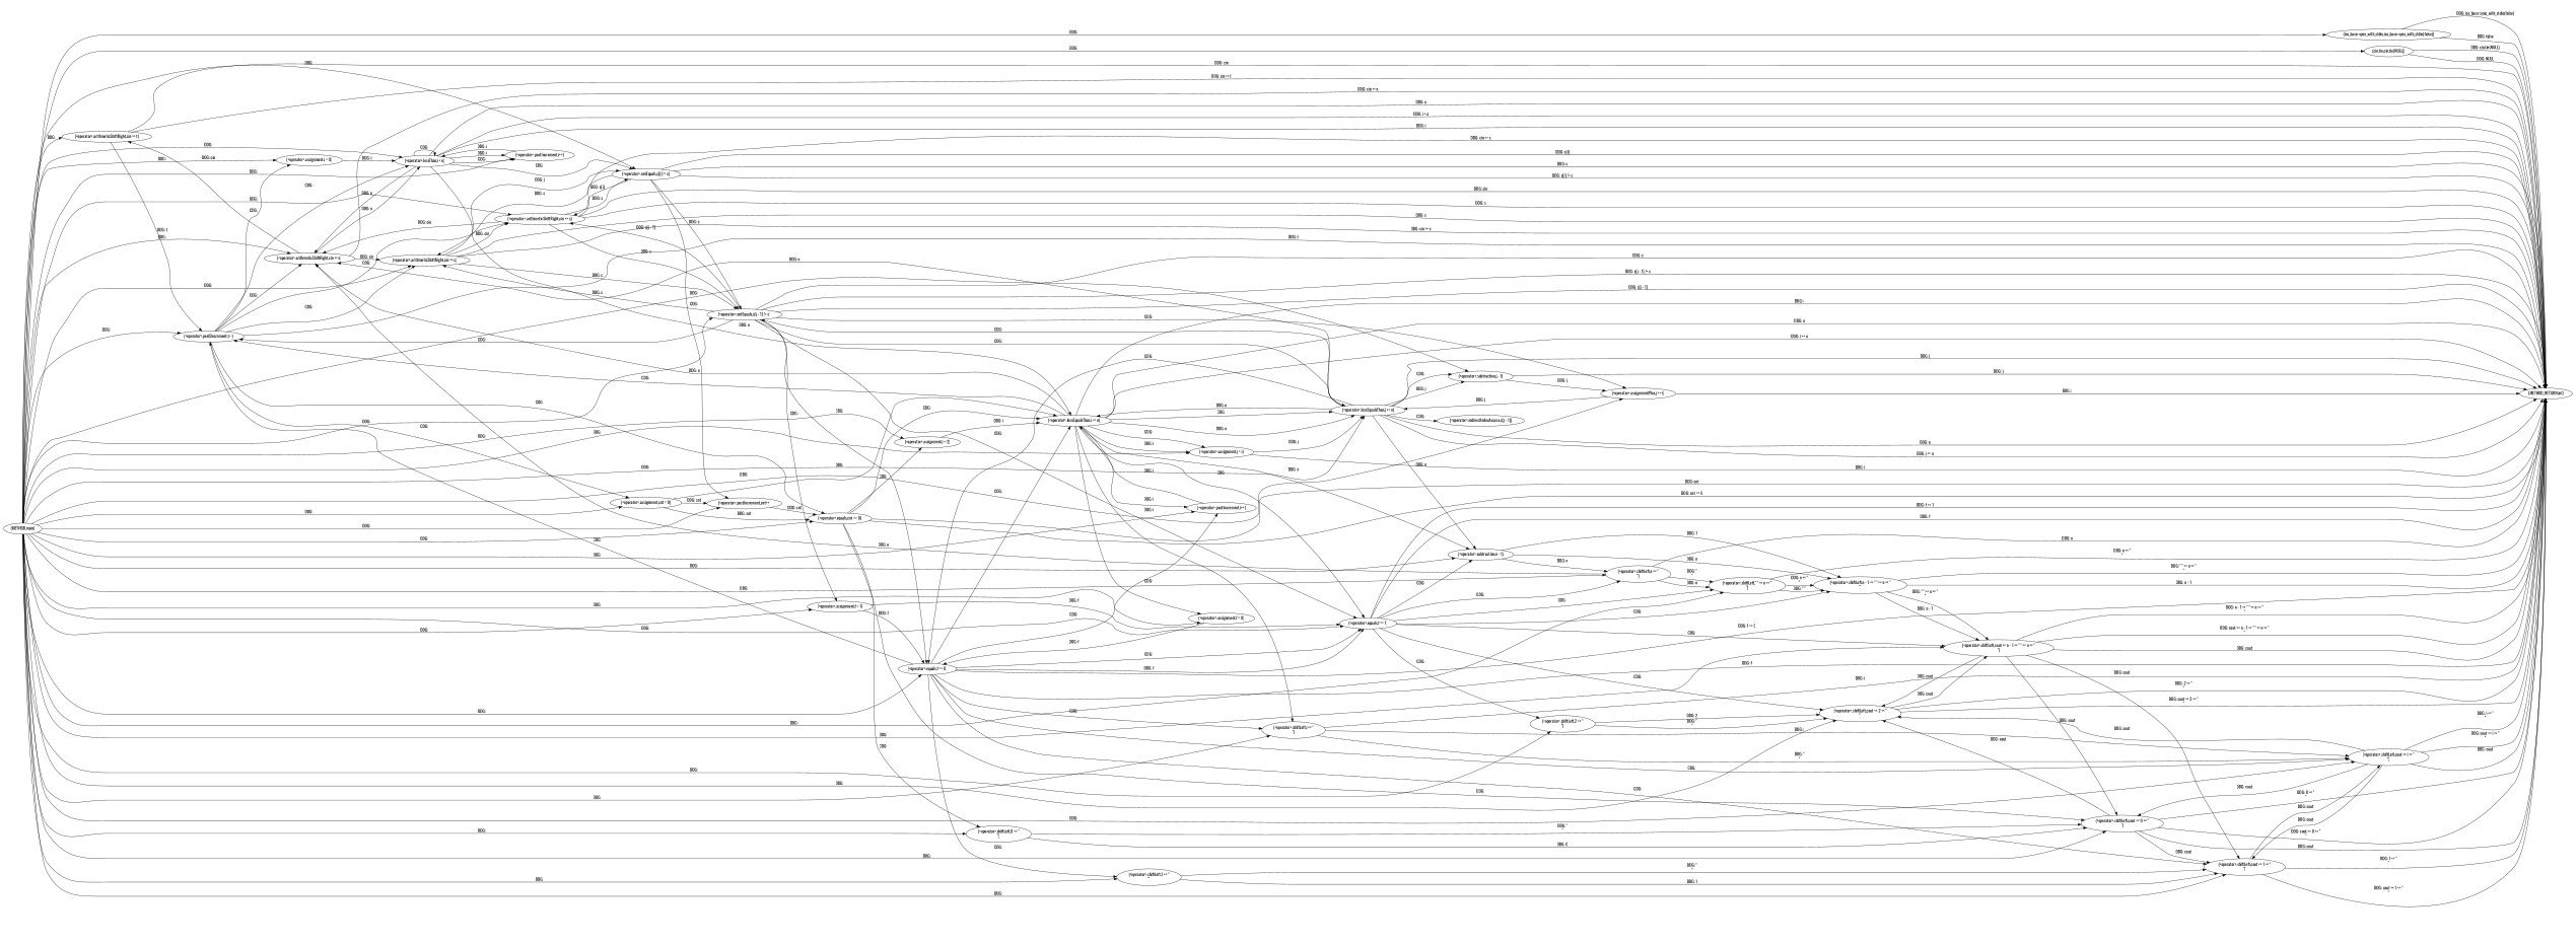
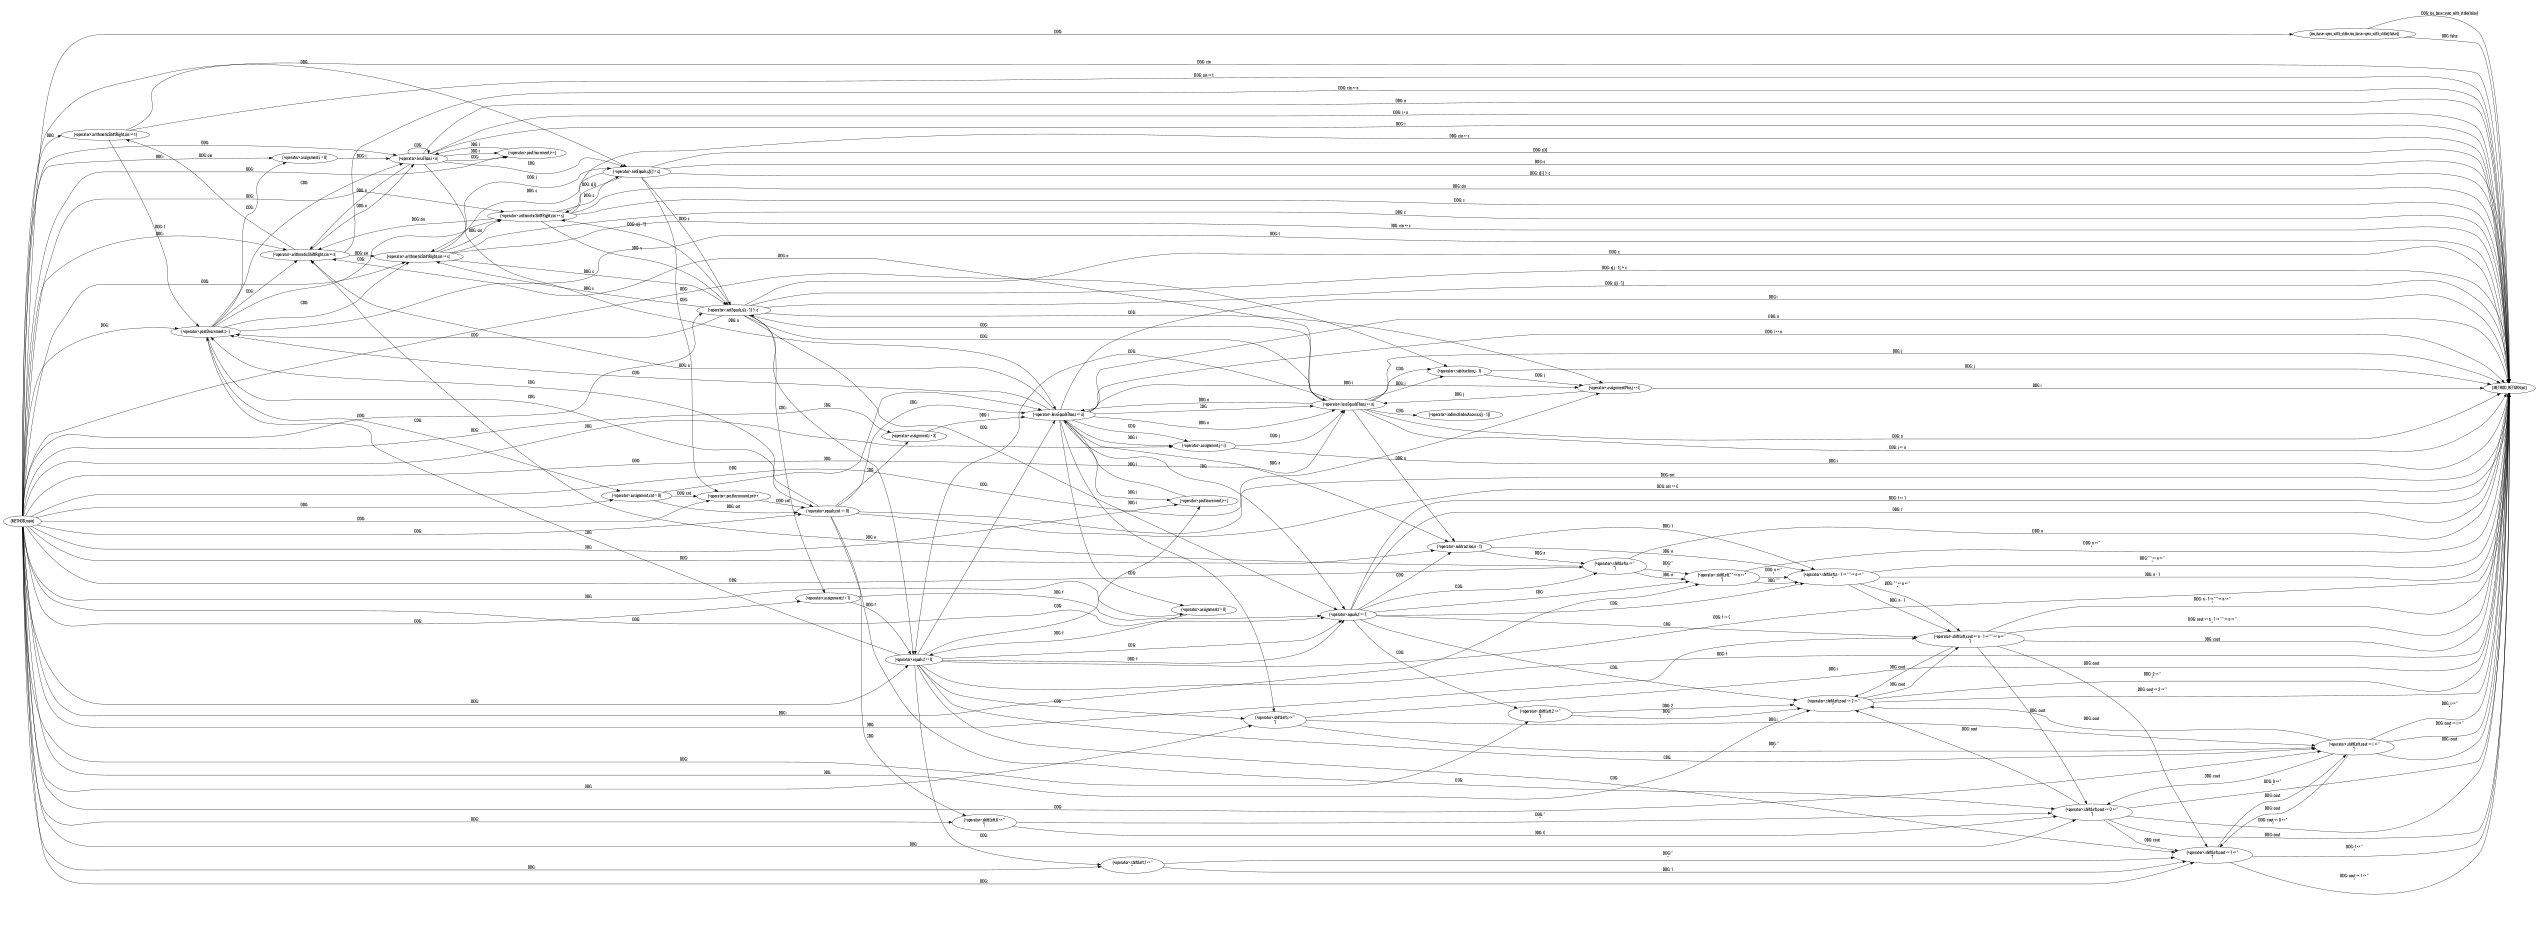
  digraph {
    fontname=Oswald
    rankdir=LR
    node [fontname=Oswald]
    edge [fontname=Oswald]
    n1 [label="(METHOD,main)"]
    n2 [label="(ios_base::sync_with_stdio,ios_base::sync_with_stdio(false))"]
-   n3 [label="(cin.tie,cin.tie(NULL))"]
    n4 [label="(<operator>.arithmeticShiftRight,cin >> t)"]
    n5 [label="(<operator>.postDecrement,t--)"]
    n6 [label="(<operator>.arithmeticShiftRight,cin >> n)"]
    n7 [label="(<operator>.arithmeticShiftRight,cin >> c)"]
    n8 [label="(<operator>.arithmeticShiftRight,cin >> s)"]
    n9 [label="(<operator>.assignment,cnt = 0)"]
    n10 [label="(<operator>.assignment,i = 0)"]
    n11 [label="(<operator>.lessThan,i < n)"]
    n12 [label="(<operator>.postIncrement,i++)"]
    n13 [label="(<operator>.equals,cnt == 0)"]
    n14 [label="(<operator>.assignment,i = 2)"]
    n15 [label="(<operator>.postIncrement,i++)"]
    n16 [label="(<operator>.equals,f == 1)"]
    n17 [label="(<operator>.shiftLeft,cout << 0 << \"\n\")"]
    n18 [label="(<operator>.assignment,f = 0)"]
    n19 [label="(<operator>.shiftLeft,cout << 2 << \"\n\")"]
    n20 [label="(<operator>.shiftLeft,cout << n - 1 << \" \" << n << \"\n\")"]
    n21 [label="(<operator>.notEquals,s[i] != c)"]
    n22 [label="(<operator>.postIncrement,cnt++)"]
    n23 [label="(<operator>.assignment,j = i)"]
    n24 [label="(<operator>.lessEqualsThan,j <= n)"]
    n25 [label="(<operator>.assignmentPlus,j += i)"]
    n26 [label="(<operator>.equals,f == 0)"]
    n27 [label="(<operator>.shiftLeft,0 << \"\n\")"]
    n28 [label="(<operator>.shiftLeft,cout << 1 << \"\n\")"]
    n29 [label="(<operator>.shiftLeft,cout << i << \"\n\")"]
    n30 [label="(<operator>.shiftLeft,2 << \"\n\")"]
    n31 [label="(<operator>.notEquals,s[j - 1] != c)"]
    n32 [label="(<operator>.subtraction,n - 1)"]
    n33 [label="(<operator>.shiftLeft,\" \" << n << \"\n\")"]
    n34 [label="(<operator>.assignment,f = 1)"]
    n35 [label="(<operator>.shiftLeft,1 << \"\n\")"]
    n36 [label="(<operator>.shiftLeft,i << \"\n\")"]
    n37 [label="(<operator>.shiftLeft,n << \"\n\")"]
    n38 [label="(<operator>.subtraction,j - 1)"]
    n39 [label="(METHOD_RETURN,int)"]
    n40 [label="(<operator>.lessEqualsThan,i <= n)"]
    n41 [label="(<operator>.shiftLeft,n - 1 << \" \" << n << \"\n\")"]
    n42 [label="(<operator>.indirectIndexAccess,s[j - 1])"]
    n1 -> n2 [label="DDG: "]
-   n1 -> n3 [label="DDG: "]
    n1 -> n4 [label="DDG: "]
    n1 -> n5 [label="DDG: "]
    n1 -> n6 [label="DDG: "]
    n1 -> n7 [label="DDG: "]
    n1 -> n8 [label="DDG: "]
    n1 -> n9 [label="DDG: "]
    n1 -> n10 [label="DDG: "]
    n1 -> n11 [label="DDG: "]
    n1 -> n12 [label="DDG: "]
    n1 -> n13 [label="DDG: "]
    n1 -> n14 [label="DDG: "]
    n1 -> n15 [label="DDG: "]
    n1 -> n16 [label="DDG: "]
    n1 -> n17 [label="DDG: "]
    n1 -> n18 [label="DDG: "]
    n1 -> n19 [label="DDG: "]
    n1 -> n20 [label="DDG: "]
    n1 -> n21 [label="DDG: "]
    n1 -> n22 [label="DDG: "]
    n1 -> n23 [label="DDG: "]
    n1 -> n24 [label="DDG: "]
    n1 -> n25 [label="DDG: "]
    n1 -> n26 [label="DDG: "]
    n1 -> n27 [label="DDG: "]
    n1 -> n28 [label="DDG: "]
    n1 -> n29 [label="DDG: "]
    n1 -> n30 [label="DDG: "]
    n1 -> n31 [label="DDG: "]
    n1 -> n32 [label="DDG: "]
    n1 -> n33 [label="DDG: "]
    n1 -> n34 [label="DDG: "]
    n1 -> n35 [label="DDG: "]
    n1 -> n36 [label="DDG: "]
    n1 -> n37 [label="DDG: "]
    n1 -> n38 [label="DDG: "]
    n2 -> n39 [label="DDG: ios_base::sync_with_stdio(false)"]
    n2 -> n39 [label="DDG: false"]
-   n3 -> n39 [label="DDG: cin.tie(NULL)"]
-   n3 -> n39 [label="DDG: NULL"]
    n4 -> n5 [label="DDG: t"]
    n4 -> n39 [label="DDG: cin"]
    n4 -> n39 [label="DDG: cin >> t"]
    n5 -> n6 [label="CDG: "]
    n5 -> n7 [label="CDG: "]
    n5 -> n8 [label="CDG: "]
    n5 -> n9 [label="CDG: "]
    n5 -> n10 [label="CDG: "]
    n5 -> n11 [label="CDG: "]
    n5 -> n13 [label="CDG: "]
    n5 -> n39 [label="DDG: t"]
    n6 -> n4 [label="DDG: cin"]
    n6 -> n7 [label="DDG: cin"]
    n6 -> n11 [label="DDG: n"]
    n6 -> n39 [label="DDG: cin >> n"]
    n7 -> n8 [label="DDG: cin"]
    n7 -> n21 [label="DDG: j"]
    n7 -> n31 [label="DDG: c"]
    n7 -> n39 [label="DDG: c"]
    n7 -> n39 [label="DDG: cin >> c"]
    n8 -> n6 [label="DDG: cin"]
    n8 -> n21 [label="DDG: s"]
    n8 -> n31 [label="DDG: s"]
    n8 -> n39 [label="DDG: cin"]
    n8 -> n39 [label="DDG: s"]
    n8 -> n39 [label="DDG: cin >> s"]
    n9 -> n13 [label="DDG: cnt"]
    n9 -> n22 [label="DDG: cnt"]
    n9 -> n40 [label="DDG: "]
    n10 -> n11 [label="DDG: i"]
    n11 -> n6 [label="DDG: n"]
    n11 -> n11 [label="CDG: "]
    n11 -> n12 [label="DDG: i"]
    n11 -> n12 [label="CDG: "]
    n11 -> n21 [label="CDG: "]
    n11 -> n39 [label="DDG: i"]
    n11 -> n39 [label="DDG: n"]
    n11 -> n39 [label="DDG: i < n"]
    n11 -> n40 [label="DDG: n"]
    n12 -> n11 [label="DDG: i"]
+   n13 -> n5 [label="CDG: "]
    n13 -> n14 [label="CDG: "]
    n13 -> n17 [label="CDG: "]
    n13 -> n27 [label="CDG: "]
    n13 -> n39 [label="DDG: cnt"]
    n13 -> n39 [label="DDG: cnt == 0"]
    n13 -> n40 [label="CDG: "]
    n14 -> n40 [label="DDG: i"]
    n15 -> n40 [label="DDG: i"]
    n16 -> n19 [label="CDG: "]
    n16 -> n20 [label="CDG: "]
    n16 -> n30 [label="CDG: "]
    n16 -> n32 [label="CDG: "]
    n16 -> n33 [label="CDG: "]
    n16 -> n37 [label="CDG: "]
    n16 -> n39 [label="DDG: f"]
    n16 -> n39 [label="DDG: f == 1"]
    n16 -> n41 [label="CDG: "]
    n17 -> n19 [label="DDG: cout"]
    n17 -> n28 [label="DDG: cout"]
    n17 -> n39 [label="DDG: cout"]
    n17 -> n39 [label="DDG: 0 << \"\n\""]
    n17 -> n39 [label="DDG: cout << 0 << \"\n\""]
    n18 -> n26 [label="DDG: f"]
    n19 -> n20 [label="DDG: cout"]
    n19 -> n39 [label="DDG: 2 << \"\n\""]
    n19 -> n39 [label="DDG: cout << 2 << \"\n\""]
    n20 -> n17 [label="DDG: cout"]
    n20 -> n19 [label="DDG: cout"]
    n20 -> n28 [label="DDG: cout"]
    n20 -> n39 [label="DDG: cout"]
    n20 -> n39 [label="DDG: n - 1 << \" \" << n << \"\n\""]
    n20 -> n39 [label="DDG: cout << n - 1 << \" \" << n << \"\n\""]
    n21 -> n7 [label="DDG: c"]
    n21 -> n8 [label="DDG: s[i]"]
    n21 -> n22 [label="CDG: "]
    n21 -> n31 [label="DDG: c"]
    n21 -> n39 [label="DDG: s[i]"]
    n21 -> n39 [label="DDG: c"]
    n21 -> n39 [label="DDG: s[i] != c"]
    n22 -> n13 [label="DDG: cnt"]
    n23 -> n24 [label="DDG: j"]
    n23 -> n39 [label="DDG: i"]
    n24 -> n6 [label="DDG: n"]
    n24 -> n26 [label="CDG: "]
    n24 -> n31 [label="CDG: "]
    n24 -> n32 [label="DDG: n"]
    n24 -> n38 [label="DDG: j"]
    n24 -> n38 [label="CDG: "]
    n24 -> n39 [label="DDG: j"]
    n24 -> n39 [label="DDG: n"]
    n24 -> n39 [label="DDG: j <= n"]
    n24 -> n40 [label="DDG: n"]
    n24 -> n42 [label="CDG: "]
    n25 -> n24 [label="DDG: j"]
    n25 -> n39 [label="DDG: i"]
    n26 -> n5 [label="CDG: "]
    n26 -> n15 [label="CDG: "]
    n26 -> n16 [label="DDG: f"]
    n26 -> n16 [label="CDG: "]
    n26 -> n28 [label="CDG: "]
    n26 -> n29 [label="CDG: "]
    n26 -> n35 [label="CDG: "]
    n26 -> n36 [label="CDG: "]
    n26 -> n39 [label="DDG: f"]
    n26 -> n39 [label="DDG: f == 0"]
    n26 -> n40 [label="CDG: "]
    n27 -> n17 [label="DDG: \"\n\""]
    n27 -> n17 [label="DDG: 0"]
    n28 -> n29 [label="DDG: cout"]
    n28 -> n39 [label="DDG: 1 << \"\n\""]
    n28 -> n39 [label="DDG: cout << 1 << \"\n\""]
    n29 -> n17 [label="DDG: cout"]
    n29 -> n19 [label="DDG: cout"]
    n29 -> n28 [label="DDG: cout"]
    n29 -> n39 [label="DDG: cout"]
    n29 -> n39 [label="DDG: i << \"\n\""]
    n29 -> n39 [label="DDG: cout << i << \"\n\""]
    n30 -> n19 [label="DDG: \"\n\""]
    n30 -> n19 [label="DDG: 2"]
    n31 -> n5 [label="CDG: "]
    n31 -> n7 [label="DDG: c"]
    n31 -> n8 [label="DDG: s[j - 1]"]
    n31 -> n16 [label="CDG: "]
    n31 -> n24 [label="CDG: "]
    n31 -> n25 [label="CDG: "]
    n31 -> n26 [label="CDG: "]
    n31 -> n34 [label="CDG: "]
    n31 -> n39 [label="DDG: s[j - 1]"]
    n31 -> n39 [label="DDG: c"]
    n31 -> n39 [label="DDG: s[j - 1] != c"]
    n32 -> n37 [label="DDG: n"]
    n32 -> n41 [label="DDG: n"]
    n32 -> n41 [label="DDG: 1"]
    n33 -> n39 [label="DDG: n << \"\n\""]
    n33 -> n41 [label="DDG: n << \"\n\""]
    n33 -> n41 [label="DDG: \" \""]
    n34 -> n16 [label="DDG: f"]
    n34 -> n26 [label="DDG: f"]
    n35 -> n28 [label="DDG: 1"]
    n35 -> n28 [label="DDG: \"\n\""]
    n36 -> n29 [label="DDG: \"\n\""]
    n36 -> n29 [label="DDG: i"]
    n36 -> n39 [label="DDG: i"]
    n37 -> n6 [label="DDG: n"]
    n37 -> n33 [label="DDG: n"]
    n37 -> n33 [label="DDG: \"\n\""]
    n37 -> n39 [label="DDG: n"]
    n38 -> n25 [label="DDG: j"]
    n38 -> n39 [label="DDG: j"]
    n40 -> n5 [label="CDG: "]
    n40 -> n6 [label="DDG: n"]
    n40 -> n15 [label="DDG: i"]
    n40 -> n16 [label="CDG: "]
    n40 -> n18 [label="CDG: "]
    n40 -> n23 [label="DDG: i"]
    n40 -> n23 [label="CDG: "]
    n40 -> n24 [label="DDG: n"]
    n40 -> n24 [label="CDG: "]
+   n40 -> n25 [label="DDG: i"]
    n40 -> n32 [label="DDG: n"]
    n40 -> n36 [label="DDG: i"]
    n40 -> n39 [label="DDG: i"]
    n40 -> n39 [label="DDG: n"]
    n40 -> n39 [label="DDG: i <= n"]
    n41 -> n20 [label="DDG: n - 1"]
    n41 -> n20 [label="DDG: \" \" << n << \"\n\""]
    n41 -> n39 [label="DDG: n - 1"]
    n41 -> n39 [label="DDG: \" \" << n << \"\n\""]
  }
